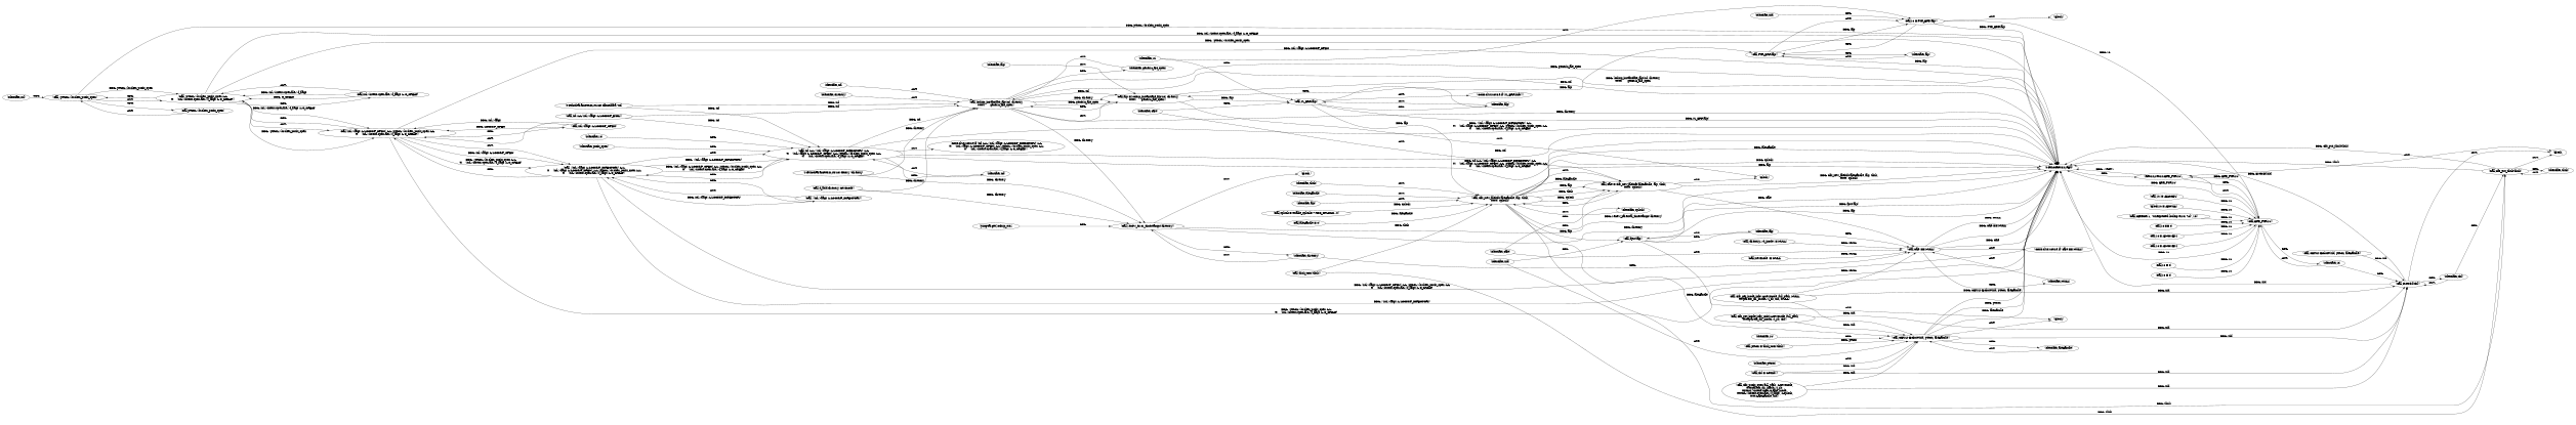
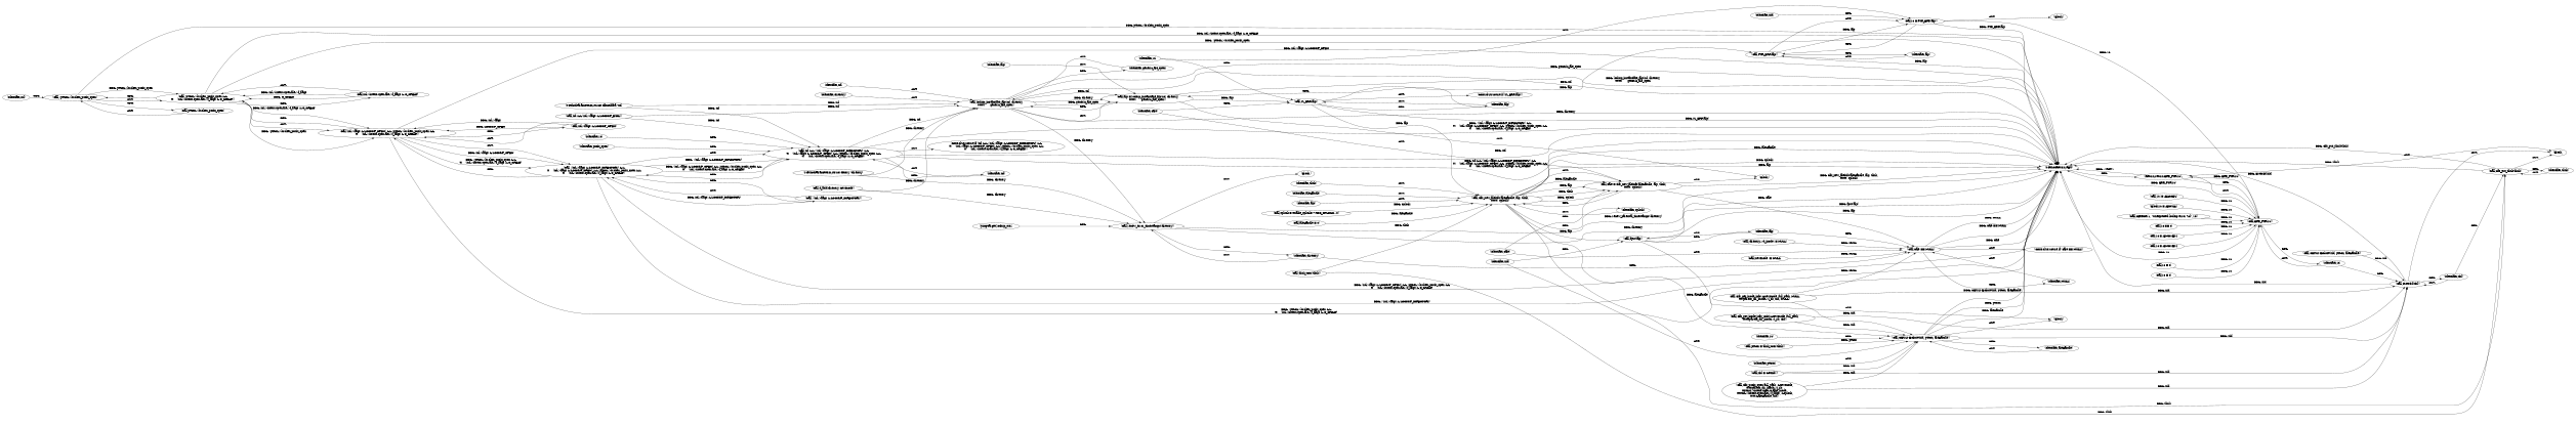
  digraph {
    rankdir=LR
    n1 [label="(Call,!pTcon->broken_posix_open)"]
    n2 [label="(Call,!pTcon->broken_posix_open &&\n\t\t     (nd->intent.open.file->f_flags & O_CREAT))"]
    n3 [label="(MethodReturn,RET)"]
    n4 [label="(Call,pTcon->broken_posix_open)"]
    n5 [label="(Call,(nd->flags & LOOKUP_OPEN) && !pTcon->broken_posix_open &&\n\t\t     (nd->intent.open.file->f_flags & O_CREAT))"]
    n6 [label="(Call,nd->intent.open.file->f_flags & O_CREAT)"]
    n7 [label="(Return,return ERR_PTR(rc);)"]
    n8 [label="(Call,!(nd->flags & LOOKUP_DIRECTORY) &&\n\t\t     (nd->flags & LOOKUP_OPEN) && !pTcon->broken_posix_open &&\n\t\t     (nd->intent.open.file->f_flags & O_CREAT))"]
    n9 [label="(Call,nd->flags & LOOKUP_OPEN)"]
    n10 [label="(Call,nd && !(nd->flags & LOOKUP_DIRECTORY) &&\n\t\t     (nd->flags & LOOKUP_OPEN) && !pTcon->broken_posix_open &&\n\t\t     (nd->intent.open.file->f_flags & O_CREAT))"]
    n11 [label="(Call,!(nd->flags & LOOKUP_DIRECTORY))"]
    n12 [label="(Call,lookup_instantiate_filp(nd, direntry,\n\t\t\t\t\t\t       generic_file_open))"]
    n13 [label="(Identifier,nd)"]
    n14 [label="(ControlStructure,if (nd && !(nd->flags & LOOKUP_DIRECTORY) &&\n\t\t     (nd->flags & LOOKUP_OPEN) && !pTcon->broken_posix_open &&\n\t\t     (nd->intent.open.file->f_flags & O_CREAT)))"]
    n15 [label="(Call,filp = lookup_instantiate_filp(nd, direntry,\n\t\t\t\t\t\t       generic_file_open))"]
    n16 [label="(Call,renew_error_timestamps(direntry))"]
    n17 [label="(Identifier,generic_file_open)"]
    n18 [label="(Call,IS_ERR(filp))"]
    n19 [label="(Block,)"]
    n20 [label="(Block,)"]
    n21 [label="(Identifier,direntry)"]
    n22 [label="(Call,PTR_ERR(filp))"]
    n23 [label="(Call,cifs_new_fileinfo(fileHandle, filp, tlink,\n\t\t\t\t\t\t  oplock))"]
    n24 [label="(Identifier,filp)"]
-   n25 [label="(ControlStructure,if (IS_ERR(info)))"]
+   n25 [label="(ControlStructure,if (IS_ERR(filp)))"]
    n26 [label="(Call,rc = PTR_ERR(filp))"]
    n27 [label="(Identifier,filp)"]
    n28 [label="(Call,cfile = cifs_new_fileinfo(fileHandle, filp, tlink,\n\t\t\t\t\t\t  oplock))"]
    n29 [label="(Call,fput(filp))"]
    n30 [label="(Call,CIFSSMBClose(xid, pTcon, fileHandle))"]
    n31 [label="(Call,cifs_put_tlink(tlink))"]
    n32 [label="(Identifier,oplock)"]
    n33 [label="(Call,ERR_PTR(rc))"]
    n34 [label="(Block,)"]
    n35 [label="(Identifier,rc)"]
    n36 [label="(Block,)"]
    n37 [label="(Call,FreeXid(xid))"]
    n38 [label="(Call,cfile == NULL)"]
    n39 [label="(Block,)"]
    n40 [label="(Identifier,filp)"]
    n41 [label="(Identifier,fileHandle)"]
    n42 [label="(Identifier,tlink)"]
    n43 [label="(ControlStructure,if (cfile == NULL))"]
    n44 [label="(Identifier,NULL)"]
    n45 [label="(Identifier,xid)"]
    n46 [label="(Block,rc = -EINVAL)"]
    n47 [label="(Call,xid = GetXid())"]
    n48 [label="(Call,nd && (nd->flags & LOOKUP_EXCL))"]
    n49 [label="(Call,cERROR(1, \"Unexpected lookup error %d\", rc))"]
    n50 [label="(Identifier,rc)"]
    n51 [label="(JumpTarget,lookup_out:)"]
    n52 [label="(Identifier,nd)"]
    n53 [label="(Call,rc == 0)"]
    n54 [label="(Call,rc = -ENOMEM)"]
    n55 [label="(Call,cifs_get_inode_info(&newInode, full_path, NULL,\n\t\t\t\tparent_dir_inode->i_sb, xid, NULL))"]
    n56 [label="(Identifier,xid)"]
    n57 [label="(Identifier,fileHandle)"]
    n58 [label="(Identifier,nd)"]
    n59 [label="(Call,pTcon = tlink_tcon(tlink))"]
    n60 [label="(Identifier,posix_open)"]
    n61 [label="(Call,cifs_posix_open(full_path, &newInode,\n\t\t\t\t\tparent_dir_inode->i_sb,\n\t\t\t\t\tnd->intent.open.create_mode,\n\t\t\t\t\tnd->intent.open.file->f_flags, &oplock,\n\t\t\t\t\t&fileHandle, xid))"]
    n62 [label="(MethodParameterIn,struct dentry *direntry)"]
    n63 [label="(Call,rc = -ENOMEM)"]
    n64 [label="(Call,cifs_get_inode_info_unix(&newInode, full_path,\n\t\t\t\t\t\tparent_dir_inode->i_sb, xid))"]
    n65 [label="(Identifier,filp)"]
    n66 [label="(Identifier,pTcon)"]
    n67 [label="(MethodParameterIn,struct nameidata *nd)"]
    n68 [label="(Call,newInode != NULL)"]
    n69 [label="(Identifier,rc)"]
    n70 [label="(Call,rc = 0)"]
    n71 [label="(Call,oplock = enable_oplocks ? REQ_OPLOCK : 0)"]
    n72 [label="(Call,tlink_tcon(tlink))"]
    n73 [label="(Call,direntry->d_inode != NULL)"]
    n74 [label="(Call,rc = 0)"]
    n75 [label="(Call,fileHandle = 0)"]
    n76 [label="(Identifier,rc)"]
    n77 [label="(Call,rc != -EACCES)"]
    n78 [label="(Call,CIFSSMBClose(xid, pTcon, fileHandle))"]
    n79 [label="(Identifier,cfile)"]
    n80 [label="(Identifier,tlink)"]
    n81 [label="(Call,d_add(direntry, newInode))"]
    n82 [label="(Identifier,xid)"]
    n83 [label="(Identifier,filp)"]
    n84 [label="(Identifier,direntry)"]
    n85 [label="(Identifier,cfile)"]
    n1 -> n2 [label="AST: "]
    n1 -> n2 [label="DDG: pTcon->broken_posix_open"]
    n1 -> n3 [label="DDG: pTcon->broken_posix_open"]
    n1 -> n4 [label="CFG: "]
    n2 -> n1 [label="CFG: "]
    n2 -> n3 [label="DDG: nd->intent.open.file->f_flags & O_CREAT"]
    n2 -> n3 [label="DDG: !pTcon->broken_posix_open"]
    n2 -> n5 [label="AST: "]
    n2 -> n5 [label="DDG: !pTcon->broken_posix_open"]
    n2 -> n5 [label="DDG: nd->intent.open.file->f_flags & O_CREAT"]
    n2 -> n6 [label="CFG: "]
    n3 -> n7 [label="CFG: "]
    n4 -> n1 [label="AST: "]
    n5 -> n2 [label="CFG: "]
    n5 -> n3 [label="DDG: nd->flags & LOOKUP_OPEN"]
    n5 -> n3 [label="DDG: !pTcon->broken_posix_open &&\n\t\t     (nd->intent.open.file->f_flags & O_CREAT)"]
    n5 -> n8 [label="AST: "]
    n5 -> n8 [label="DDG: nd->flags & LOOKUP_OPEN"]
    n5 -> n8 [label="DDG: !pTcon->broken_posix_open &&\n\t\t     (nd->intent.open.file->f_flags & O_CREAT)"]
    n5 -> n9 [label="CFG: "]
    n6 -> n2 [label="AST: "]
    n6 -> n2 [label="DDG: nd->intent.open.file->f_flags"]
    n6 -> n2 [label="DDG: O_CREAT"]
    n7 -> n3 [label="DDG: <RET>"]
    n7 -> n33 [label="CFG: "]
    n7 -> n36 [label="AST: "]
    n8 -> n3 [label="DDG: (nd->flags & LOOKUP_OPEN) && !pTcon->broken_posix_open &&\n\t\t     (nd->intent.open.file->f_flags & O_CREAT)"]
    n8 -> n3 [label="DDG: !(nd->flags & LOOKUP_DIRECTORY)"]
    n8 -> n5 [label="CFG: "]
    n8 -> n10 [label="AST: "]
    n8 -> n10 [label="DDG: !(nd->flags & LOOKUP_DIRECTORY)"]
    n8 -> n10 [label="DDG: (nd->flags & LOOKUP_OPEN) && !pTcon->broken_posix_open &&\n\t\t     (nd->intent.open.file->f_flags & O_CREAT)"]
    n8 -> n11 [label="CFG: "]
    n9 -> n5 [label="AST: "]
    n9 -> n5 [label="DDG: nd->flags"]
    n9 -> n5 [label="DDG: LOOKUP_OPEN"]
    n10 -> n3 [label="DDG: !(nd->flags & LOOKUP_DIRECTORY) &&\n\t\t     (nd->flags & LOOKUP_OPEN) && !pTcon->broken_posix_open &&\n\t\t     (nd->intent.open.file->f_flags & O_CREAT)"]
    n10 -> n3 [label="DDG: nd"]
    n10 -> n3 [label="DDG: nd && !(nd->flags & LOOKUP_DIRECTORY) &&\n\t\t     (nd->flags & LOOKUP_OPEN) && !pTcon->broken_posix_open &&\n\t\t     (nd->intent.open.file->f_flags & O_CREAT)"]
    n10 -> n8 [label="CFG: "]
    n10 -> n12 [label="DDG: nd"]
    n10 -> n13 [label="CFG: "]
    n10 -> n14 [label="AST: "]
    n11 -> n8 [label="AST: "]
    n11 -> n8 [label="DDG: nd->flags & LOOKUP_DIRECTORY"]
    n12 -> n3 [label="DDG: generic_file_open"]
    n12 -> n3 [label="DDG: nd"]
    n12 -> n3 [label="DDG: direntry"]
    n12 -> n15 [label="AST: "]
    n12 -> n15 [label="DDG: nd"]
    n12 -> n15 [label="DDG: direntry"]
    n12 -> n15 [label="DDG: generic_file_open"]
    n12 -> n16 [label="DDG: direntry"]
    n12 -> n17 [label="CFG: "]
    n13 -> n10 [label="AST: "]
    n15 -> n3 [label="DDG: lookup_instantiate_filp(nd, direntry,\n\t\t\t\t\t\t       generic_file_open)"]
    n15 -> n12 [label="CFG: "]
    n15 -> n18 [label="DDG: filp"]
    n15 -> n19 [label="AST: "]
    n16 -> n3 [label="DDG: renew_parental_timestamps(direntry)"]
    n16 -> n3 [label="DDG: direntry"]
    n16 -> n20 [label="AST: "]
    n16 -> n21 [label="CFG: "]
    n17 -> n12 [label="AST: "]
    n18 -> n3 [label="DDG: IS_ERR(filp)"]
    n18 -> n22 [label="DDG: filp"]
    n18 -> n23 [label="DDG: filp"]
    n18 -> n24 [label="CFG: "]
    n18 -> n25 [label="AST: "]
    n21 -> n16 [label="AST: "]
    n21 -> n38 [label="CFG: "]
    n22 -> n3 [label="DDG: filp"]
    n22 -> n26 [label="AST: "]
    n22 -> n26 [label="DDG: filp"]
    n22 -> n27 [label="CFG: "]
    n23 -> n3 [label="DDG: fileHandle"]
    n23 -> n3 [label="DDG: oplock"]
    n23 -> n3 [label="DDG: filp"]
    n23 -> n28 [label="AST: "]
    n23 -> n28 [label="DDG: fileHandle"]
    n23 -> n28 [label="DDG: filp"]
    n23 -> n28 [label="DDG: tlink"]
    n23 -> n28 [label="DDG: oplock"]
    n23 -> n29 [label="DDG: filp"]
    n23 -> n30 [label="DDG: fileHandle"]
    n23 -> n31 [label="DDG: tlink"]
    n23 -> n32 [label="CFG: "]
    n24 -> n15 [label="CFG: "]
    n24 -> n18 [label="AST: "]
    n26 -> n3 [label="DDG: PTR_ERR(filp)"]
    n26 -> n22 [label="CFG: "]
    n26 -> n33 [label="DDG: rc"]
    n26 -> n34 [label="AST: "]
    n27 -> n22 [label="AST: "]
    n28 -> n3 [label="DDG: cifs_new_fileinfo(fileHandle, filp, tlink,\n\t\t\t\t\t\t  oplock)"]
    n28 -> n19 [label="AST: "]
    n28 -> n23 [label="CFG: "]
    n28 -> n38 [label="DDG: cfile"]
    n29 -> n3 [label="DDG: fput(filp)"]
    n29 -> n3 [label="DDG: filp"]
    n29 -> n39 [label="AST: "]
    n29 -> n40 [label="CFG: "]
    n30 -> n3 [label="DDG: pTcon"]
    n30 -> n3 [label="DDG: fileHandle"]
    n30 -> n3 [label="DDG: CIFSSMBClose(xid, pTcon, fileHandle)"]
    n30 -> n37 [label="DDG: xid"]
    n30 -> n39 [label="AST: "]
    n30 -> n41 [label="CFG: "]
    n31 -> n3 [label="DDG: cifs_put_tlink(tlink)"]
    n31 -> n3 [label="DDG: tlink"]
    n31 -> n36 [label="AST: "]
    n31 -> n42 [label="CFG: "]
    n32 -> n23 [label="AST: "]
    n33 -> n3 [label="DDG: ERR_PTR(rc)"]
    n33 -> n3 [label="DDG: rc"]
    n33 -> n7 [label="AST: "]
    n33 -> n7 [label="DDG: ERR_PTR(rc)"]
    n33 -> n35 [label="CFG: "]
    n35 -> n33 [label="AST: "]
    n35 -> n37 [label="CFG: "]
    n37 -> n3 [label="DDG: xid"]
    n37 -> n3 [label="DDG: FreeXid(xid)"]
    n37 -> n36 [label="AST: "]
    n37 -> n45 [label="CFG: "]
    n38 -> n3 [label="DDG: cfile == NULL"]
    n38 -> n3 [label="DDG: cfile"]
    n38 -> n3 [label="DDG: NULL"]
    n38 -> n43 [label="AST: "]
    n38 -> n44 [label="CFG: "]
    n40 -> n29 [label="AST: "]
    n40 -> n38 [label="CFG: "]
    n41 -> n30 [label="AST: "]
    n42 -> n31 [label="AST: "]
    n44 -> n38 [label="AST: "]
    n45 -> n31 [label="CFG: "]
    n45 -> n37 [label="AST: "]
    n46 -> n33 [label="DDG: rc"]
    n47 -> n30 [label="DDG: xid"]
    n47 -> n37 [label="DDG: xid"]
    n48 -> n10 [label="DDG: nd"]
    n48 -> n12 [label="DDG: nd"]
    n49 -> n33 [label="DDG: rc"]
    n50 -> n10 [label="CFG: "]
    n51 -> n16 [label="CFG: "]
    n52 -> n1 [label="CFG: "]
    n53 -> n33 [label="DDG: rc"]
    n54 -> n33 [label="DDG: rc"]
    n55 -> n30 [label="DDG: xid"]
    n55 -> n37 [label="DDG: xid"]
    n55 -> n38 [label="DDG: NULL"]
    n56 -> n29 [label="CFG: "]
    n56 -> n30 [label="AST: "]
    n57 -> n23 [label="AST: "]
    n58 -> n12 [label="AST: "]
    n59 -> n30 [label="DDG: pTcon"]
    n60 -> n10 [label="CFG: "]
    n61 -> n30 [label="DDG: xid"]
    n61 -> n37 [label="DDG: xid"]
    n62 -> n12 [label="DDG: direntry"]
    n62 -> n16 [label="DDG: direntry"]
    n63 -> n33 [label="DDG: rc"]
    n64 -> n30 [label="DDG: xid"]
    n64 -> n37 [label="DDG: xid"]
    n65 -> n23 [label="AST: "]
    n66 -> n30 [label="AST: "]
    n67 -> n10 [label="DDG: nd"]
    n67 -> n12 [label="DDG: nd"]
    n68 -> n38 [label="DDG: NULL"]
    n69 -> n18 [label="CFG: "]
    n69 -> n26 [label="AST: "]
    n70 -> n33 [label="DDG: rc"]
    n71 -> n23 [label="DDG: oplock"]
    n72 -> n23 [label="DDG: tlink"]
    n72 -> n31 [label="DDG: tlink"]
    n73 -> n38 [label="DDG: NULL"]
    n74 -> n33 [label="DDG: rc"]
    n75 -> n23 [label="DDG: fileHandle"]
    n76 -> n30 [label="CFG: "]
    n77 -> n33 [label="DDG: rc"]
    n78 -> n37 [label="DDG: xid"]
    n79 -> n28 [label="CFG: "]
    n79 -> n38 [label="AST: "]
    n80 -> n23 [label="AST: "]
    n81 -> n12 [label="DDG: direntry"]
    n81 -> n16 [label="DDG: direntry"]
    n82 -> n26 [label="CFG: "]
    n83 -> n15 [label="AST: "]
    n84 -> n12 [label="AST: "]
    n85 -> n18 [label="CFG: "]
    n85 -> n28 [label="AST: "]
  }
